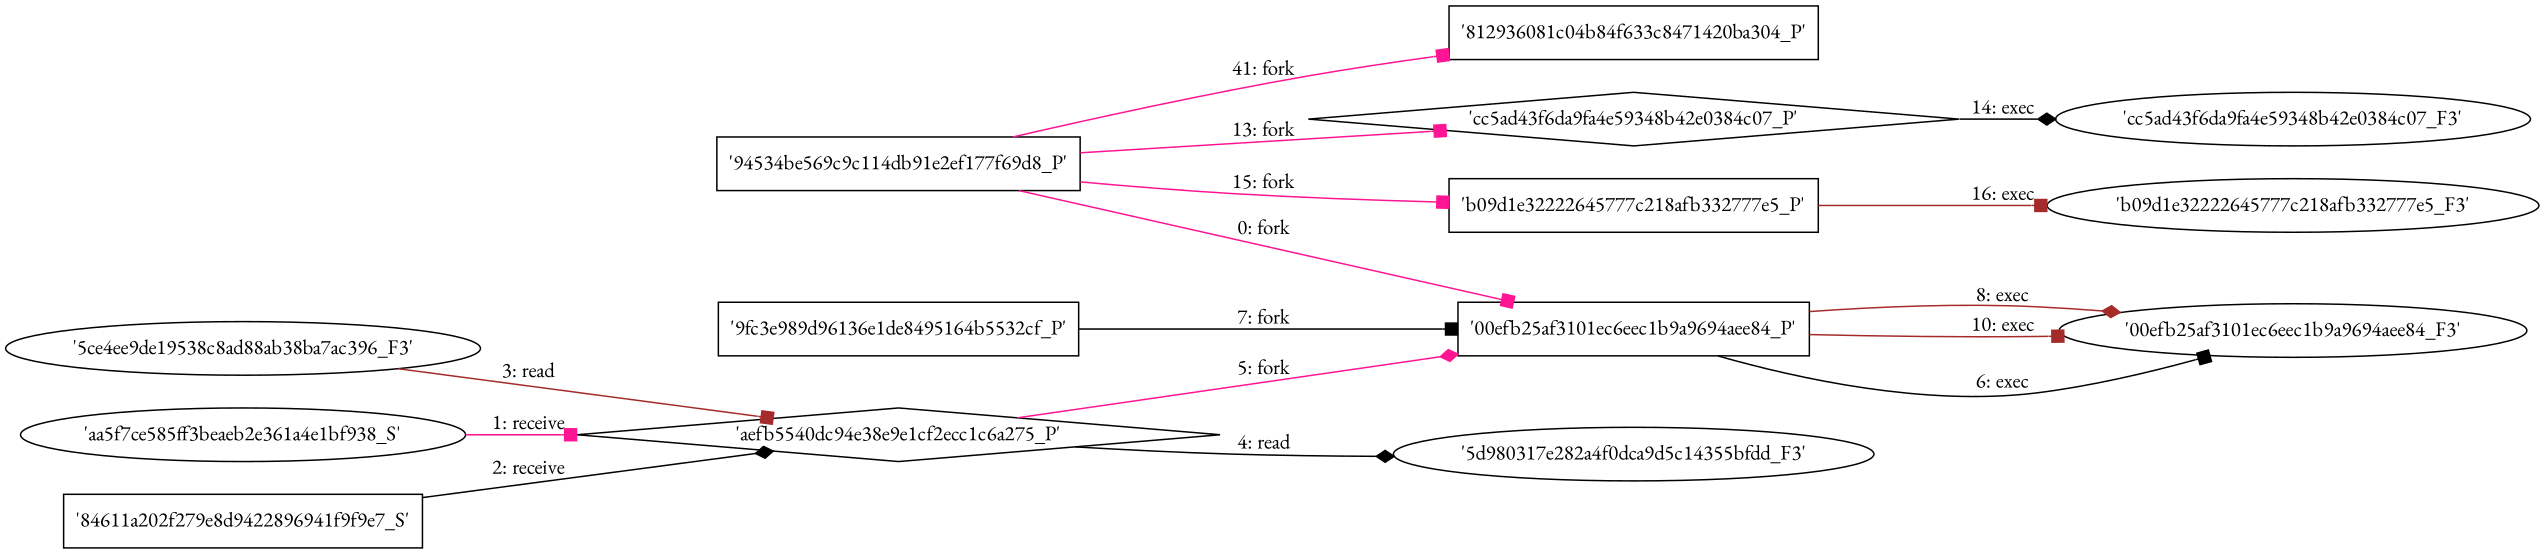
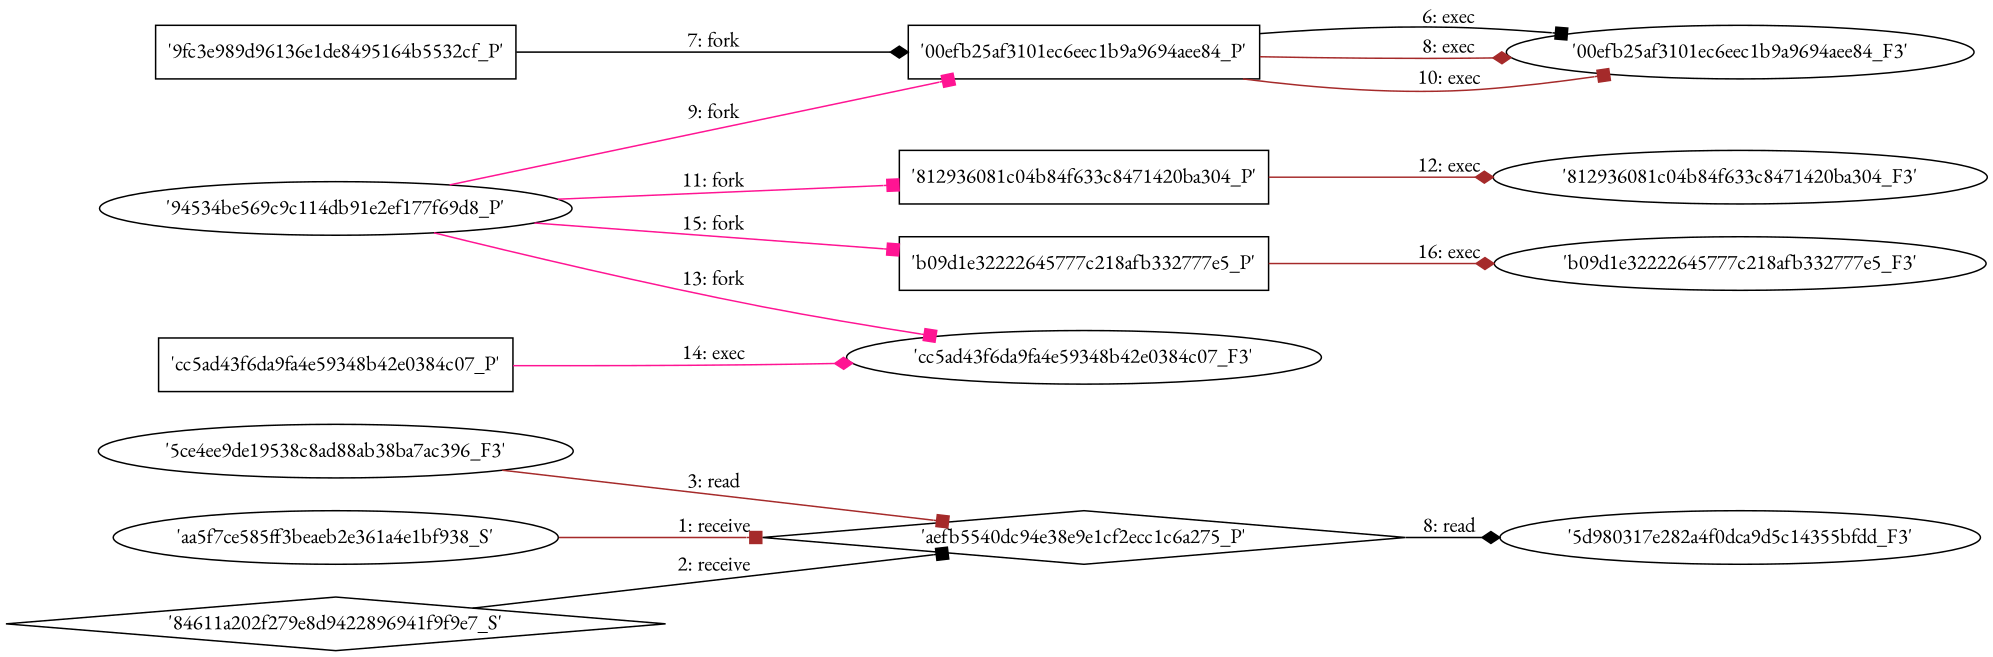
  digraph {
    engine=neato
    fixedsize=false
    fontname="EB Garamond"
    fontsize=10
    nodesep=0.3
    rankdir=LR
    ranksep=0
    splines=true
    node [fontname="EB Garamond" node_type=Process shape=ellipse]
    edge [arrowhead=box color=deeppink fontname="EB Garamond"]
    "'aefb5540dc94e38e9e1cf2ecc1c6a275_P'" [shape=diamond]
    "'5d980317e282a4f0dca9d5c14355bfdd_F3'" [node_type=file]
    "'00efb25af3101ec6eec1b9a9694aee84_P'" [shape=box]
    "'5ce4ee9de19538c8ad88ab38ba7ac396_F3'" [node_type=file]
    "'00efb25af3101ec6eec1b9a9694aee84_F3'" [node_type=File]
    "'aa5f7ce585ff3beaeb2e361a4e1bf938_S'" [node_type=Socket]
-   "'84611a202f279e8d9422896941f9f9e7_S'" [node_type=Socket shape=box]
+   "'84611a202f279e8d9422896941f9f9e7_S'" [node_type=Socket shape=diamond]
    "'9fc3e989d96136e1de8495164b5532cf_P'" [shape=box]
-   "'94534be569c9c114db91e2ef177f69d8_P'" [shape=box]
+   "'94534be569c9c114db91e2ef177f69d8_P'"
    "'812936081c04b84f633c8471420ba304_P'" [shape=box]
-   "'cc5ad43f6da9fa4e59348b42e0384c07_P'" [shape=diamond]
+   "'cc5ad43f6da9fa4e59348b42e0384c07_P'" [shape=box]
    "'b09d1e32222645777c218afb332777e5_P'" [shape=box]
+   "'812936081c04b84f633c8471420ba304_F3'" [node_type=File]
    "'cc5ad43f6da9fa4e59348b42e0384c07_F3'" [node_type=File]
    "'b09d1e32222645777c218afb332777e5_F3'" [node_type=File]
-   "'aefb5540dc94e38e9e1cf2ecc1c6a275_P'" -> "'5d980317e282a4f0dca9d5c14355bfdd_F3'" [arrowhead=diamond color=black label="4: read"]
-   "'aefb5540dc94e38e9e1cf2ecc1c6a275_P'" -> "'00efb25af3101ec6eec1b9a9694aee84_P'" [arrowhead=diamond label="5: fork"]
+   "'aefb5540dc94e38e9e1cf2ecc1c6a275_P'" -> "'5d980317e282a4f0dca9d5c14355bfdd_F3'" [arrowhead=diamond color=black label="8: read"]
    "'00efb25af3101ec6eec1b9a9694aee84_P'" -> "'00efb25af3101ec6eec1b9a9694aee84_F3'" [color=black label="6: exec"]
    "'00efb25af3101ec6eec1b9a9694aee84_P'" -> "'00efb25af3101ec6eec1b9a9694aee84_F3'" [arrowhead=diamond color=brown label="8: exec"]
    "'00efb25af3101ec6eec1b9a9694aee84_P'" -> "'00efb25af3101ec6eec1b9a9694aee84_F3'" [color=brown label="10: exec"]
    "'5ce4ee9de19538c8ad88ab38ba7ac396_F3'" -> "'aefb5540dc94e38e9e1cf2ecc1c6a275_P'" [color=brown label="3: read"]
-   "'aa5f7ce585ff3beaeb2e361a4e1bf938_S'" -> "'aefb5540dc94e38e9e1cf2ecc1c6a275_P'" [label="1: receive"]
-   "'84611a202f279e8d9422896941f9f9e7_S'" -> "'aefb5540dc94e38e9e1cf2ecc1c6a275_P'" [arrowhead=diamond color=black label="2: receive"]
-   "'9fc3e989d96136e1de8495164b5532cf_P'" -> "'00efb25af3101ec6eec1b9a9694aee84_P'" [color=black label="7: fork"]
-   "'94534be569c9c114db91e2ef177f69d8_P'" -> "'00efb25af3101ec6eec1b9a9694aee84_P'" [label="0: fork"]
-   "'94534be569c9c114db91e2ef177f69d8_P'" -> "'812936081c04b84f633c8471420ba304_P'" [label="41: fork"]
-   "'94534be569c9c114db91e2ef177f69d8_P'" -> "'cc5ad43f6da9fa4e59348b42e0384c07_P'" [label="13: fork"]
+   "'aa5f7ce585ff3beaeb2e361a4e1bf938_S'" -> "'aefb5540dc94e38e9e1cf2ecc1c6a275_P'" [color=brown label="1: receive"]
+   "'84611a202f279e8d9422896941f9f9e7_S'" -> "'aefb5540dc94e38e9e1cf2ecc1c6a275_P'" [color=black label="2: receive"]
+   "'9fc3e989d96136e1de8495164b5532cf_P'" -> "'00efb25af3101ec6eec1b9a9694aee84_P'" [arrowhead=diamond color=black label="7: fork"]
+   "'94534be569c9c114db91e2ef177f69d8_P'" -> "'00efb25af3101ec6eec1b9a9694aee84_P'" [label="9: fork"]
+   "'94534be569c9c114db91e2ef177f69d8_P'" -> "'812936081c04b84f633c8471420ba304_P'" [label="11: fork"]
+   "'94534be569c9c114db91e2ef177f69d8_P'" -> "'cc5ad43f6da9fa4e59348b42e0384c07_F3'" [label="13: fork"]
    "'94534be569c9c114db91e2ef177f69d8_P'" -> "'b09d1e32222645777c218afb332777e5_P'" [label="15: fork"]
-   "'cc5ad43f6da9fa4e59348b42e0384c07_P'" -> "'cc5ad43f6da9fa4e59348b42e0384c07_F3'" [arrowhead=diamond color=black label="14: exec"]
-   "'b09d1e32222645777c218afb332777e5_P'" -> "'b09d1e32222645777c218afb332777e5_F3'" [color=brown label="16: exec"]
+   "'812936081c04b84f633c8471420ba304_P'" -> "'812936081c04b84f633c8471420ba304_F3'" [arrowhead=diamond color=brown label="12: exec"]
+   "'cc5ad43f6da9fa4e59348b42e0384c07_P'" -> "'cc5ad43f6da9fa4e59348b42e0384c07_F3'" [arrowhead=diamond label="14: exec"]
+   "'b09d1e32222645777c218afb332777e5_P'" -> "'b09d1e32222645777c218afb332777e5_F3'" [arrowhead=diamond color=brown label="16: exec"]
  }
